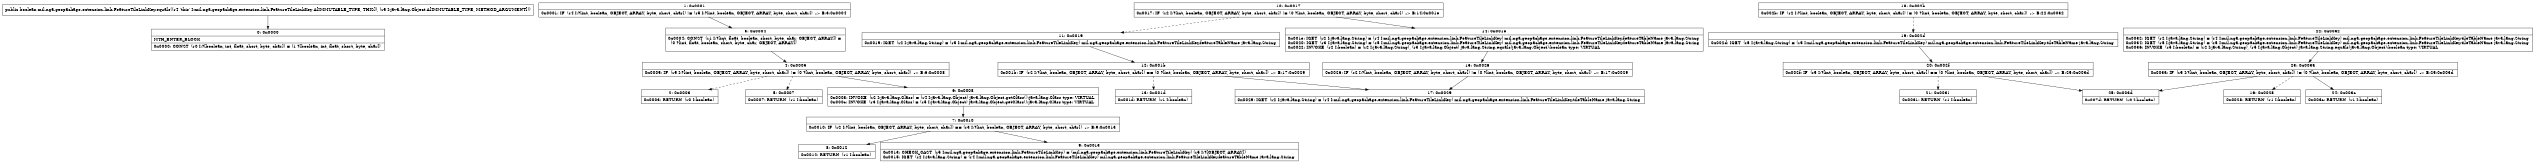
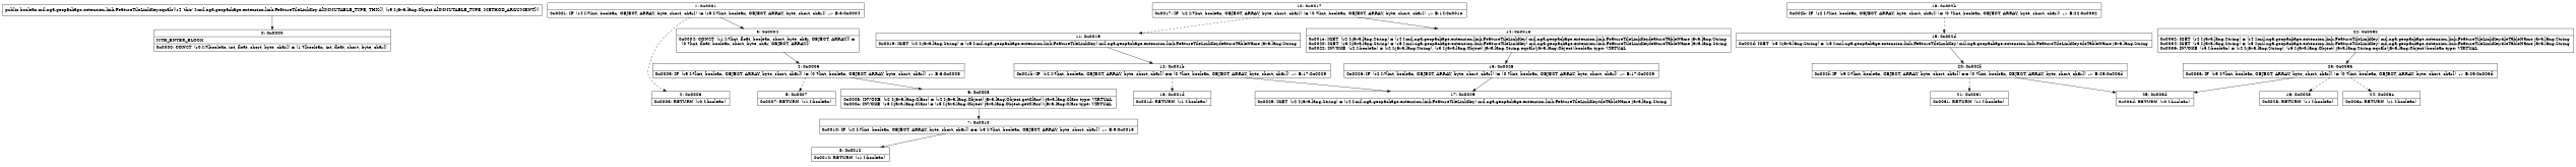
  digraph {
    node [shape=record]
    n1 [label="{0\:\ 0x0000|MTH_ENTER_BLOCK\l|0x0000: CONST  (r0 I:?[boolean, int, float, short, byte, char]) = (1 ?[boolean, int, float, short, byte, char]) \l}"]
    n2 [label="{1\:\ 0x0001|0x0001: IF  (r4 I:?[int, boolean, OBJECT, ARRAY, byte, short, char]) != (r5 I:?[int, boolean, OBJECT, ARRAY, byte, short, char])  \-\> B:3:0x0004 \l}"]
    n3 [label="{2\:\ 0x0003|0x0003: RETURN  (r0 I:boolean) \l}"]
    n4 [label="{3\:\ 0x0004|0x0004: CONST  (r1 I:?[int, float, boolean, short, byte, char, OBJECT, ARRAY]) = \l  (0 ?[int, float, boolean, short, byte, char, OBJECT, ARRAY])\l \l}"]
    n5 [label="{4\:\ 0x0005|0x0005: IF  (r5 I:?[int, boolean, OBJECT, ARRAY, byte, short, char]) != (0 ?[int, boolean, OBJECT, ARRAY, byte, short, char])  \-\> B:6:0x0008 \l}"]
    n6 [label="{5\:\ 0x0007|0x0007: RETURN  (r1 I:boolean) \l}"]
    n7 [label="{6\:\ 0x0008|0x0008: INVOKE  (r2 I:java.lang.Class) = (r4 I:java.lang.Object) java.lang.Object.getClass():java.lang.Class type: VIRTUAL \l0x000c: INVOKE  (r3 I:java.lang.Class) = (r5 I:java.lang.Object) java.lang.Object.getClass():java.lang.Class type: VIRTUAL \l}"]
    n8 [label="{7\:\ 0x0010|0x0010: IF  (r2 I:?[int, boolean, OBJECT, ARRAY, byte, short, char]) == (r3 I:?[int, boolean, OBJECT, ARRAY, byte, short, char])  \-\> B:9:0x0013 \l}"]
    n9 [label="{8\:\ 0x0012|0x0012: RETURN  (r1 I:boolean) \l}"]
-   n10 [label="{9\:\ 0x0013|0x0013: CHECK_CAST  (r5 I:mil.nga.geopackage.extension.link.FeatureTileLinkKey) = (mil.nga.geopackage.extension.link.FeatureTileLinkKey) (r5 I:?[OBJECT, ARRAY]) \l0x0015: IGET  (r2 I:java.lang.String) = (r4 I:mil.nga.geopackage.extension.link.FeatureTileLinkKey) mil.nga.geopackage.extension.link.FeatureTileLinkKey.featureTableName java.lang.String \l}"]
    n11 [label="{10\:\ 0x0017|0x0017: IF  (r2 I:?[int, boolean, OBJECT, ARRAY, byte, short, char]) != (0 ?[int, boolean, OBJECT, ARRAY, byte, short, char])  \-\> B:14:0x001e \l}"]
    n12 [label="{11\:\ 0x0019|0x0019: IGET  (r2 I:java.lang.String) = (r5 I:mil.nga.geopackage.extension.link.FeatureTileLinkKey) mil.nga.geopackage.extension.link.FeatureTileLinkKey.featureTableName java.lang.String \l}"]
    n13 [label="{14\:\ 0x001e|0x001e: IGET  (r2 I:java.lang.String) = (r4 I:mil.nga.geopackage.extension.link.FeatureTileLinkKey) mil.nga.geopackage.extension.link.FeatureTileLinkKey.featureTableName java.lang.String \l0x0020: IGET  (r3 I:java.lang.String) = (r5 I:mil.nga.geopackage.extension.link.FeatureTileLinkKey) mil.nga.geopackage.extension.link.FeatureTileLinkKey.featureTableName java.lang.String \l0x0022: INVOKE  (r2 I:boolean) = (r2 I:java.lang.String), (r3 I:java.lang.Object) java.lang.String.equals(java.lang.Object):boolean type: VIRTUAL \l}"]
    n14 [label="{12\:\ 0x001b|0x001b: IF  (r2 I:?[int, boolean, OBJECT, ARRAY, byte, short, char]) == (0 ?[int, boolean, OBJECT, ARRAY, byte, short, char])  \-\> B:17:0x0029 \l}"]
    n15 [label="{15\:\ 0x0026|0x0026: IF  (r2 I:?[int, boolean, OBJECT, ARRAY, byte, short, char]) != (0 ?[int, boolean, OBJECT, ARRAY, byte, short, char])  \-\> B:17:0x0029 \l}"]
    n16 [label="{13\:\ 0x001d|0x001d: RETURN  (r1 I:boolean) \l}"]
    n17 [label="{17\:\ 0x0029|0x0029: IGET  (r2 I:java.lang.String) = (r4 I:mil.nga.geopackage.extension.link.FeatureTileLinkKey) mil.nga.geopackage.extension.link.FeatureTileLinkKey.tileTableName java.lang.String \l}"]
    n18 [label="{16\:\ 0x0028|0x0028: RETURN  (r1 I:boolean) \l}"]
    n19 [label="{18\:\ 0x002b|0x002b: IF  (r2 I:?[int, boolean, OBJECT, ARRAY, byte, short, char]) != (0 ?[int, boolean, OBJECT, ARRAY, byte, short, char])  \-\> B:22:0x0032 \l}"]
    n20 [label="{19\:\ 0x002d|0x002d: IGET  (r5 I:java.lang.String) = (r5 I:mil.nga.geopackage.extension.link.FeatureTileLinkKey) mil.nga.geopackage.extension.link.FeatureTileLinkKey.tileTableName java.lang.String \l}"]
    n21 [label="{20\:\ 0x002f|0x002f: IF  (r5 I:?[int, boolean, OBJECT, ARRAY, byte, short, char]) == (0 ?[int, boolean, OBJECT, ARRAY, byte, short, char])  \-\> B:25:0x003d \l}"]
    n22 [label="{22\:\ 0x0032|0x0032: IGET  (r2 I:java.lang.String) = (r4 I:mil.nga.geopackage.extension.link.FeatureTileLinkKey) mil.nga.geopackage.extension.link.FeatureTileLinkKey.tileTableName java.lang.String \l0x0034: IGET  (r5 I:java.lang.String) = (r5 I:mil.nga.geopackage.extension.link.FeatureTileLinkKey) mil.nga.geopackage.extension.link.FeatureTileLinkKey.tileTableName java.lang.String \l0x0036: INVOKE  (r5 I:boolean) = (r2 I:java.lang.String), (r5 I:java.lang.Object) java.lang.String.equals(java.lang.Object):boolean type: VIRTUAL \l}"]
    n23 [label="{23\:\ 0x003a|0x003a: IF  (r5 I:?[int, boolean, OBJECT, ARRAY, byte, short, char]) != (0 ?[int, boolean, OBJECT, ARRAY, byte, short, char])  \-\> B:25:0x003d \l}"]
    n24 [label="{21\:\ 0x0031|0x0031: RETURN  (r1 I:boolean) \l}"]
-   n25 [label="{25\:\ 0x003d|0x007d: RETURN  (r0 I:boolean) \l}"]
+   n25 [label="{25\:\ 0x003d|0x003d: RETURN  (r0 I:boolean) \l}"]
    n26 [label="{24\:\ 0x003c|0x003c: RETURN  (r1 I:boolean) \l}"]
    n27 [label="{public boolean mil.nga.geopackage.extension.link.FeatureTileLinkKey.equals((r4 'this' I:mil.nga.geopackage.extension.link.FeatureTileLinkKey A[IMMUTABLE_TYPE, THIS]), (r5 I:java.lang.Object A[IMMUTABLE_TYPE, METHOD_ARGUMENT])) }"]
-   n5 -> n3 [style=dashed]
+   n2 -> n3 [style=dashed]
    n2 -> n4
    n4 -> n5
    n5 -> n6 [style=dashed]
    n5 -> n7
    n7 -> n8
    n8 -> n9 [style=solid]
-   n8 -> n10
    n11 -> n12 [style=dashed]
    n11 -> n13
    n12 -> n14
    n13 -> n15
    n14 -> n16 [style=dashed]
    n14 -> n17
    n15 -> n17
    n19 -> n20 [style=dashed]
    n20 -> n21
    n21 -> n24 [style=dashed]
    n21 -> n25
    n22 -> n23
    n23 -> n18 [style=dashed]
    n23 -> n25
-   n23 -> n26 [style=solid]
+   n23 -> n26 [style=dashed]
    n27 -> n1
  }
